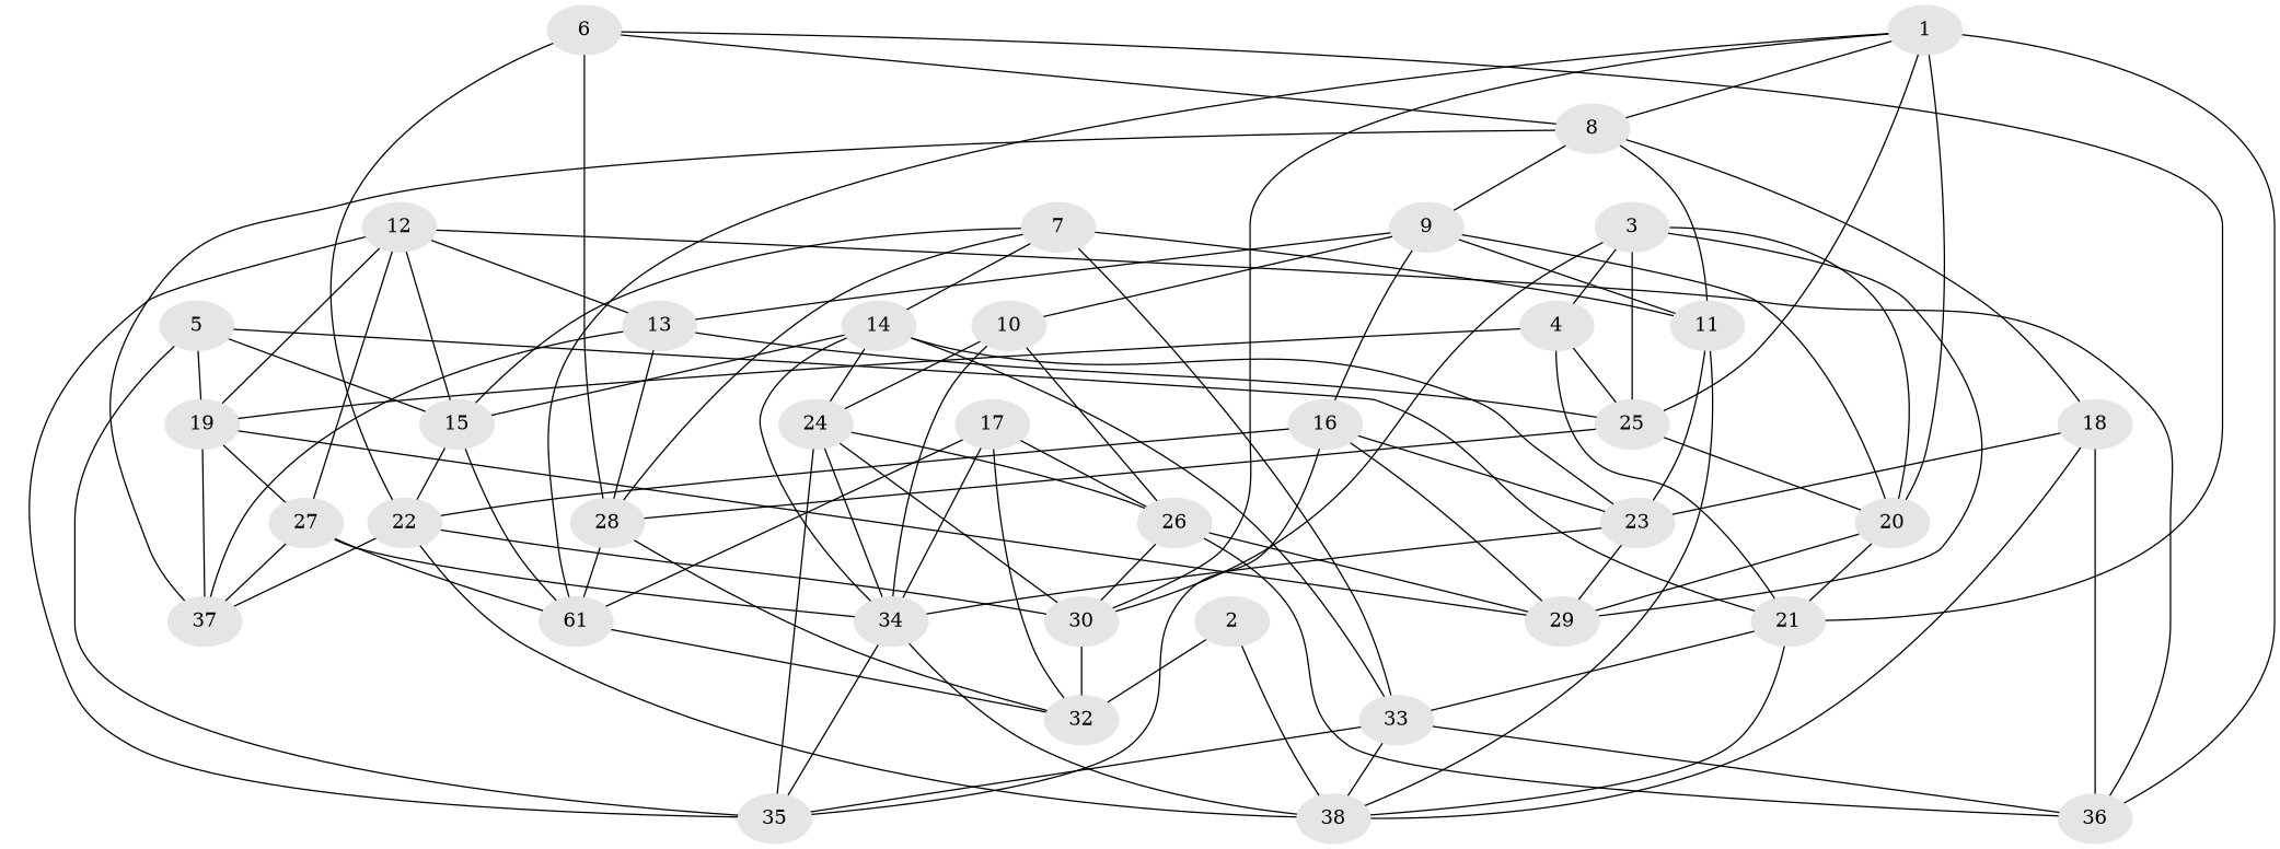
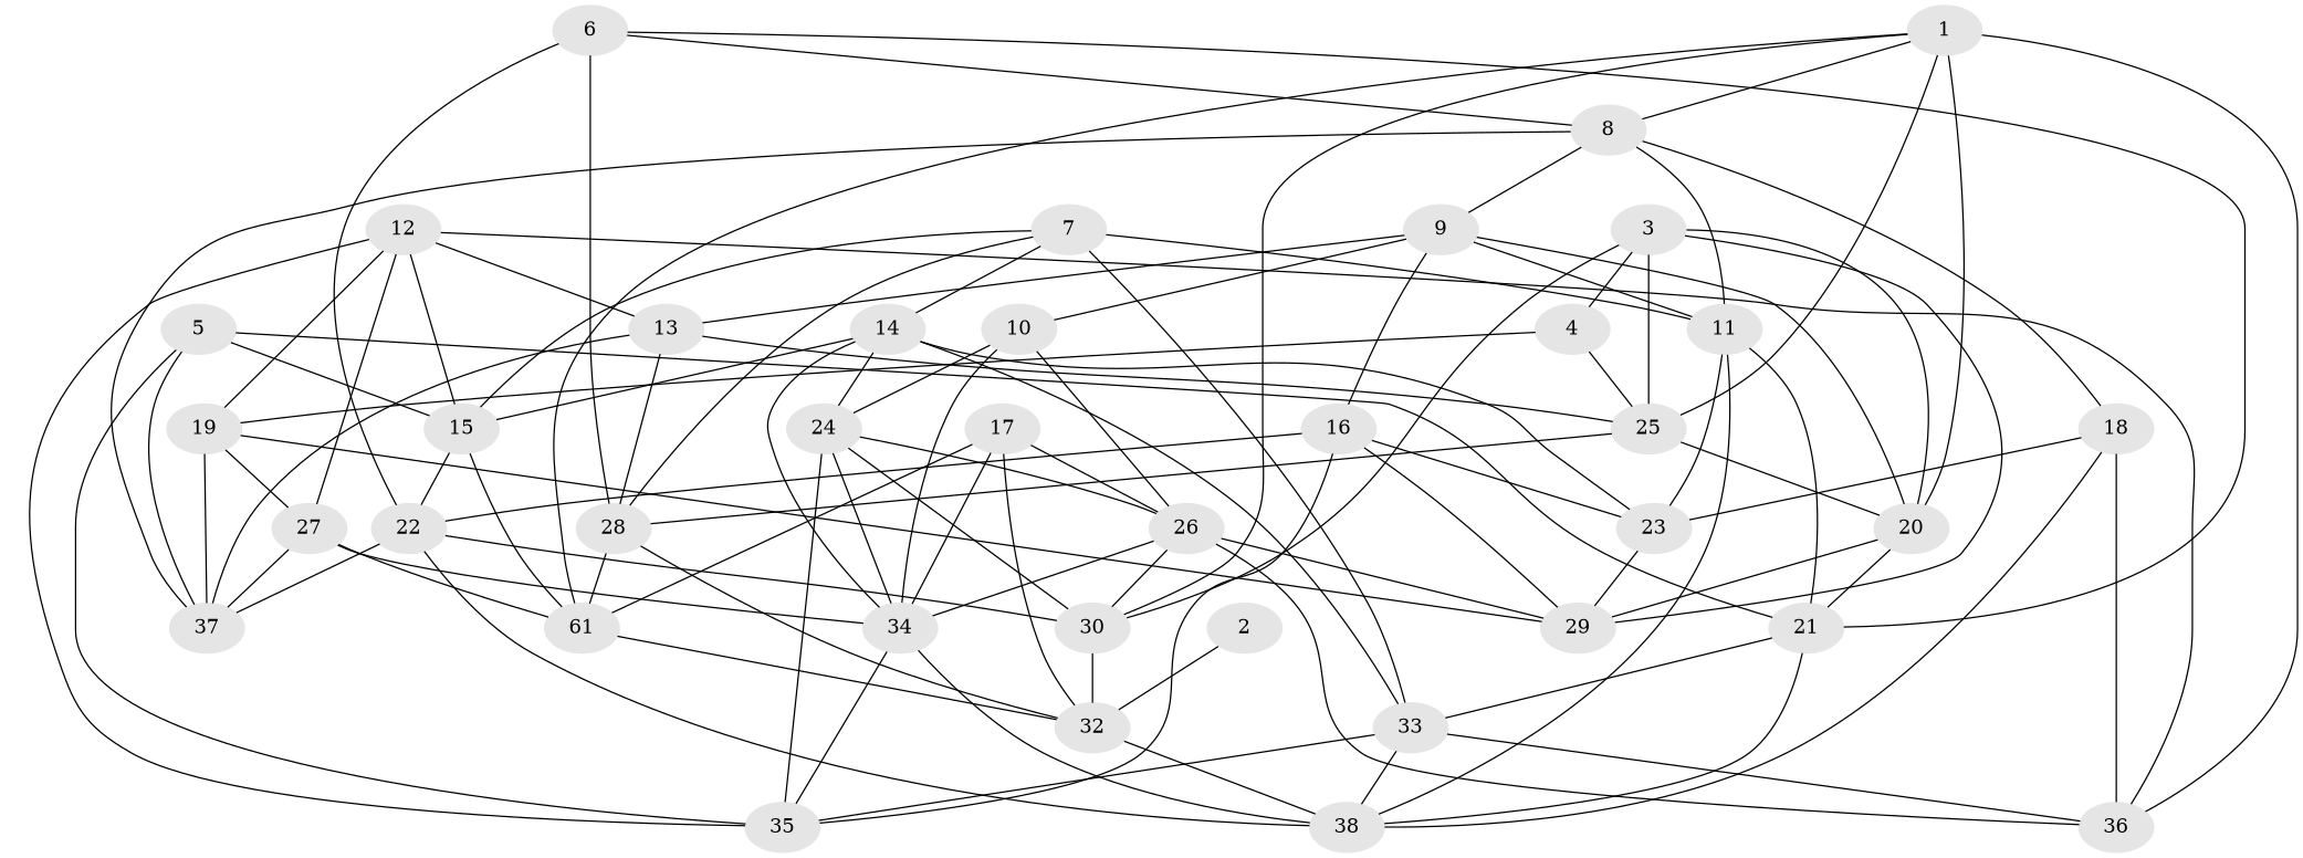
  graph {
    node [color=gray90 style=filled]
    edge [weight=1.0]
    1
    8
    20
    25
    30
    n6 [label=61]
    36
    37
    11
    9
    18
    29
    21
    28
    32
    2
    38
    15
    22
    3
    4
    19
    27
    33
    5
    35
    6
    7
    14
    23
    24
    34
    10
    13
    16
    26
    12
    17
    1 -- 8
    1 -- 20
    1 -- 25
    1 -- 30
    1 -- n6
    1 -- 36
    8 -- 37
    8 -- 11
    8 -- 9
    8 -- 18
    20 -- 29
    20 -- 21
    25 -- 20
    25 -- 28
    30 -- 32
    n6 -- 32
    11 -- 38
    11 -- 23
    9 -- 20
    9 -- 11
    9 -- 10
    9 -- 13
    9 -- 16
    18 -- 36
    18 -- 38
    18 -- 23
    21 -- 38
    21 -- 33
    28 -- n6
    28 -- 32
    2 -- 32 [weight=2.0]
-   2 -- 38
+   32 -- 38
    15 -- n6
    15 -- 22
    22 -- 30
    22 -- 37
    22 -- 38
    3 -- 20
    3 -- 25 [weight=2.0]
    3 -- 30
    3 -- 29
    3 -- 4
    4 -- 25
-   4 -- 21
+   11 -- 21
    4 -- 19
    19 -- 37
    19 -- 29
    19 -- 27
    27 -- n6
    27 -- 37
    27 -- 34
    33 -- 36
    33 -- 38
    33 -- 35
-   5 -- 19
+   5 -- 37
    5 -- 21
    5 -- 15
    5 -- 35
    6 -- 8
    6 -- 21
    6 -- 28 [weight=3.0]
    6 -- 22
    7 -- 11 [weight=2.0]
    7 -- 28
    7 -- 15
    7 -- 33
    7 -- 14
    14 -- 15
    14 -- 33
    14 -- 23
    14 -- 24
    14 -- 34
    23 -- 29
-   23 -- 34
+   26 -- 34
    24 -- 30
    24 -- 35
    24 -- 34
    24 -- 26
    34 -- 38
    34 -- 35
    10 -- 24
    10 -- 34
    10 -- 26
    13 -- 25
    13 -- 37
    13 -- 28
    16 -- 29
    16 -- 22
    16 -- 35
    16 -- 23
    26 -- 30
    26 -- 36
    26 -- 29
    12 -- 36
    12 -- 15
    12 -- 19 [weight=2.0]
    12 -- 27
    12 -- 35
    12 -- 13
    17 -- n6
    17 -- 32
    17 -- 34
    17 -- 26
  }
